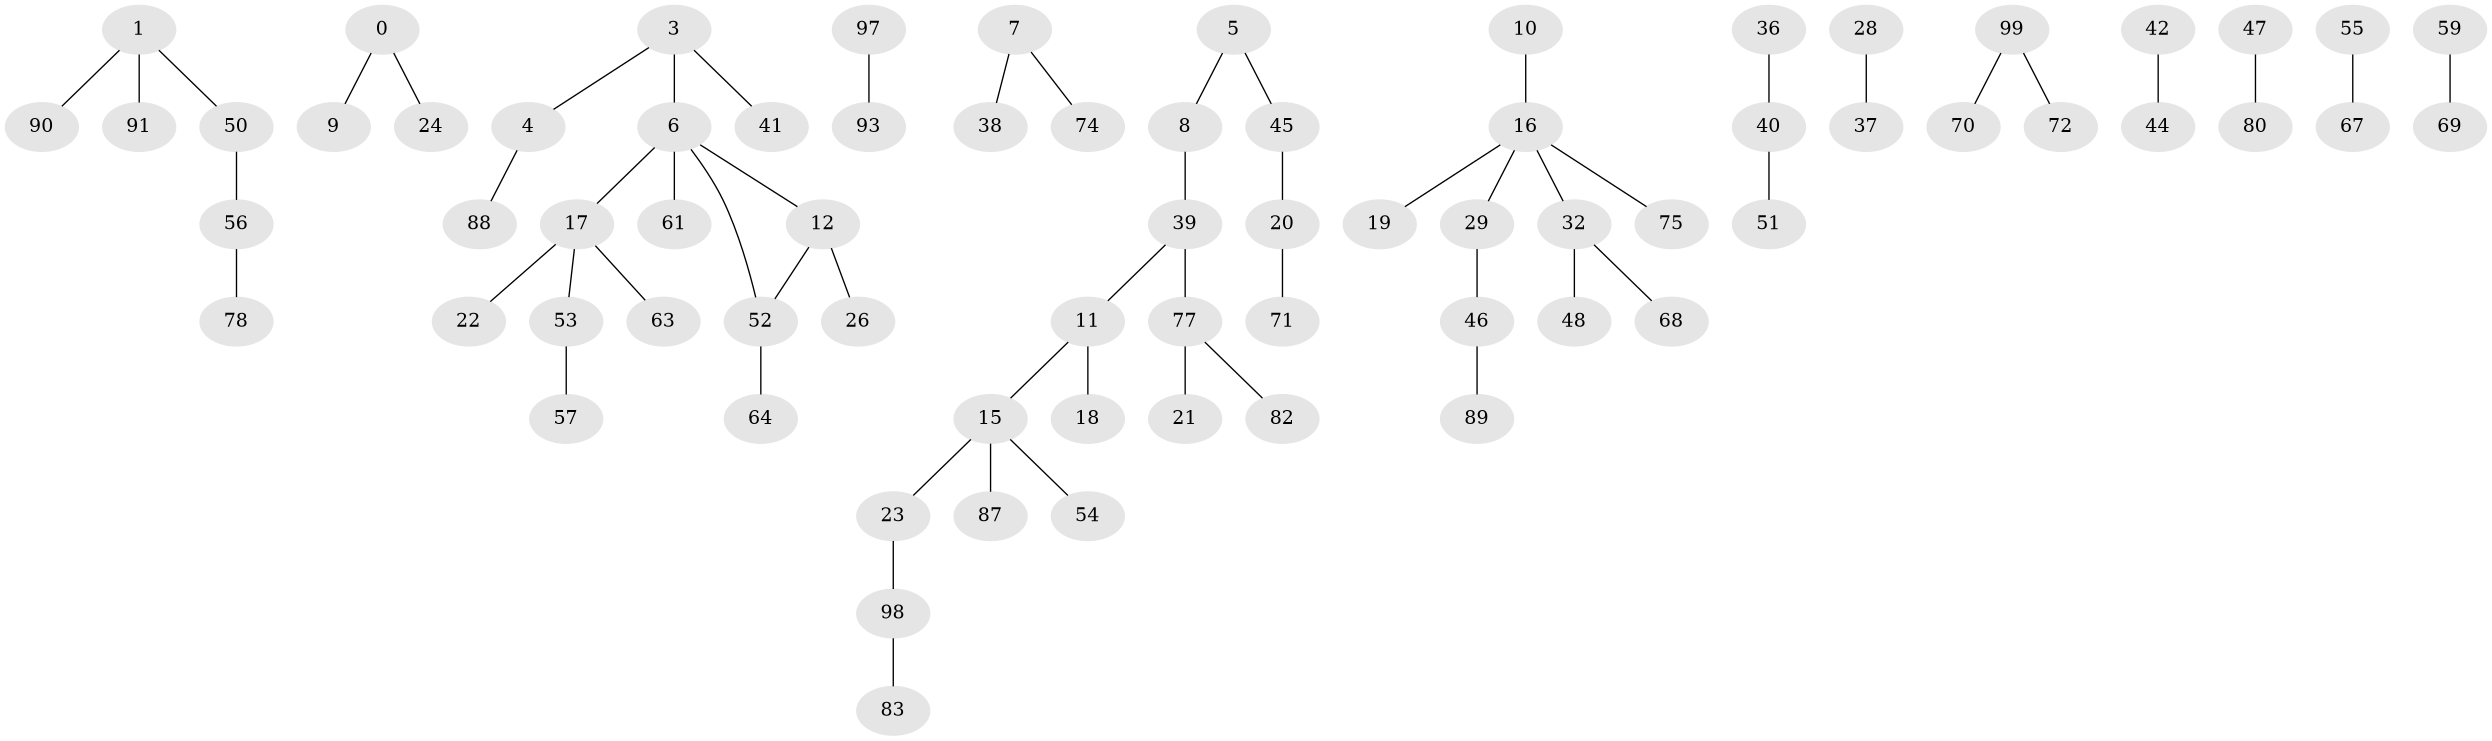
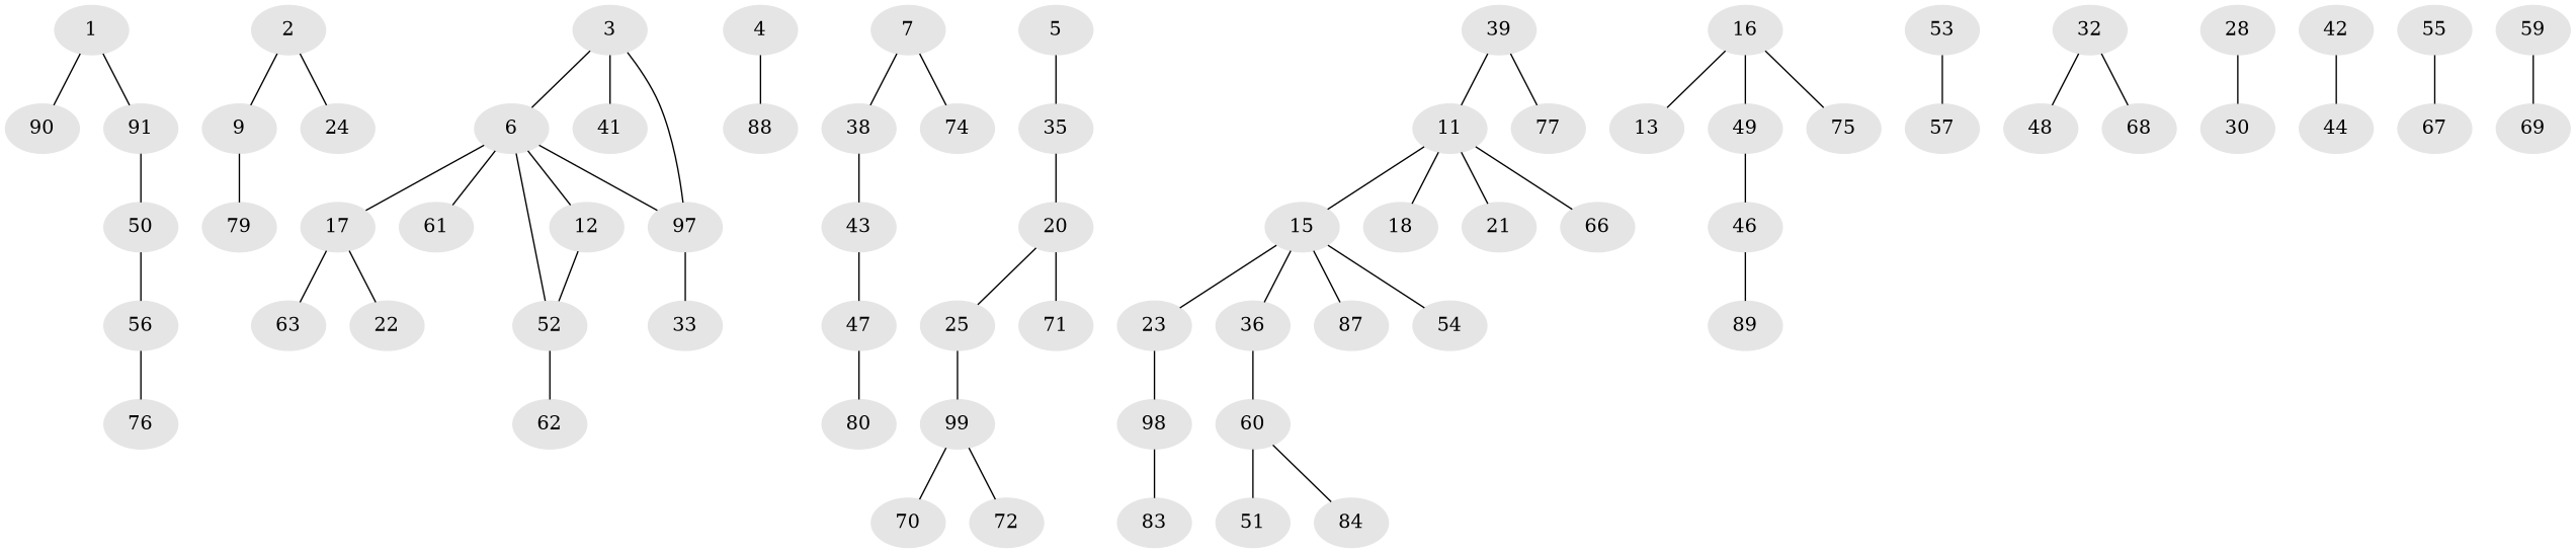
  graph {
    node [color=gray90 style=filled]
    n1 [label=90]
    1
    n3 [label=91]
    50
-   2 [label=0]
+   2
    9
    24
    56
    3
    4
    6
    41
+   79
    n14 [label=88]
    12
    17
    n17 [label=97]
    61
    52
    7
    38
    74
    5
-   8
-   45
+   45 [label=35]
    39
    20
-   10
    16
-   26
    22
    53
    63
-   33 [label=93]
+   33
+   43
    11
    15
    18
    21
+   66
+   25
    71
    77
-   19
-   29
+   19 [label=13]
+   29 [label=49]
    32
    75
    23
    36
    87
    54
-   62 [label=64]
+   62
    n53 [label=98]
-   40
+   40 [label=60]
    46
    48
    68
    57
    28
-   37
+   37 [label=30]
    n61 [label=99]
    83
    70
    72
    n65 [label=89]
    42
    44
    51
+   84
    47
    55
    67
-   82
    80
-   76 [label=78]
+   76
    59
    69
    1 -- n1
    1 -- n3
-   1 -- 50
+   n3 -- 50
    50 -- 56
    2 -- 9
    2 -- 24
+   9 -- 79
    56 -- 76
-   3 -- 4
+   3 -- n17
    3 -- 6
    3 -- 41
    4 -- n14
    6 -- 12
    6 -- 17
+   6 -- n17
    6 -- 61
    6 -- 52
    12 -- 52
-   12 -- 26
    17 -- 22
-   17 -- 53
    17 -- 63
    n17 -- 33
    52 -- 62
    7 -- 38
    7 -- 74
-   5 -- 8
+   38 -- 43
    5 -- 45
-   8 -- 39
    45 -- 20
    39 -- 11
    39 -- 77
+   20 -- 25
    20 -- 71
-   10 -- 16
    16 -- 19
    16 -- 29
-   16 -- 32
    16 -- 75
    53 -- 57
+   43 -- 47
    11 -- 15
    11 -- 18
-   77 -- 21
+   11 -- 21
+   11 -- 66
    15 -- 23
+   15 -- 36
    15 -- 87
    15 -- 54
-   77 -- 82
+   25 -- n61
    29 -- 46
    32 -- 48
    32 -- 68
    23 -- n53
    36 -- 40
    n53 -- 83
    40 -- 51
+   40 -- 84
    46 -- n65
    28 -- 37
    n61 -- 70
    n61 -- 72
    42 -- 44
    47 -- 80
    55 -- 67
    59 -- 69
  }
